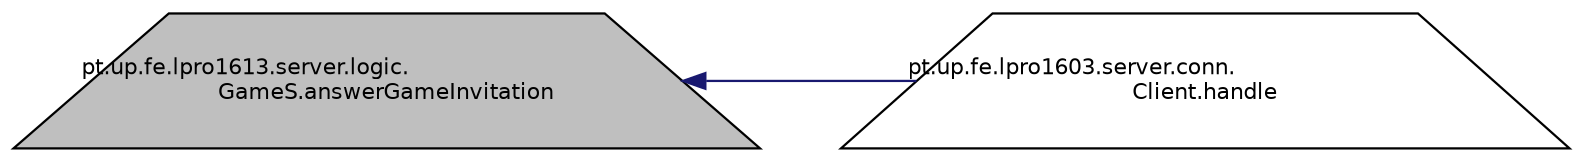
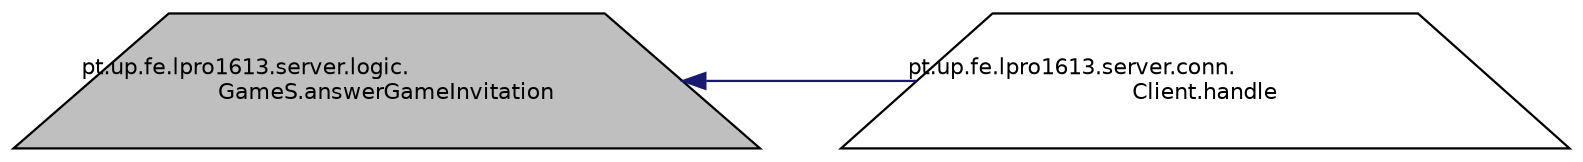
  digraph {
    rankdir=LR
    node [color=black fontname=Helvetica fontsize=10 shape=trapezium style=filled]
    n1 [fillcolor=grey75 fontcolor=black height=0.2 label="pt.up.fe.lpro1613.server.logic.\lGameS.answerGameInvitation" width=0.4]
-   n2 [fillcolor=white height=0.2 label="pt.up.fe.lpro1603.server.conn.\lClient.handle" width=0.4]
+   n2 [fillcolor=white height=0.2 label="pt.up.fe.lpro1613.server.conn.\lClient.handle" width=0.4]
    n1 -> n2 [color=midnightblue dir=back fontname=Helvetica fontsize=10 labelfontname=Helvetica labelfontsize=10 style=solid]
  }
